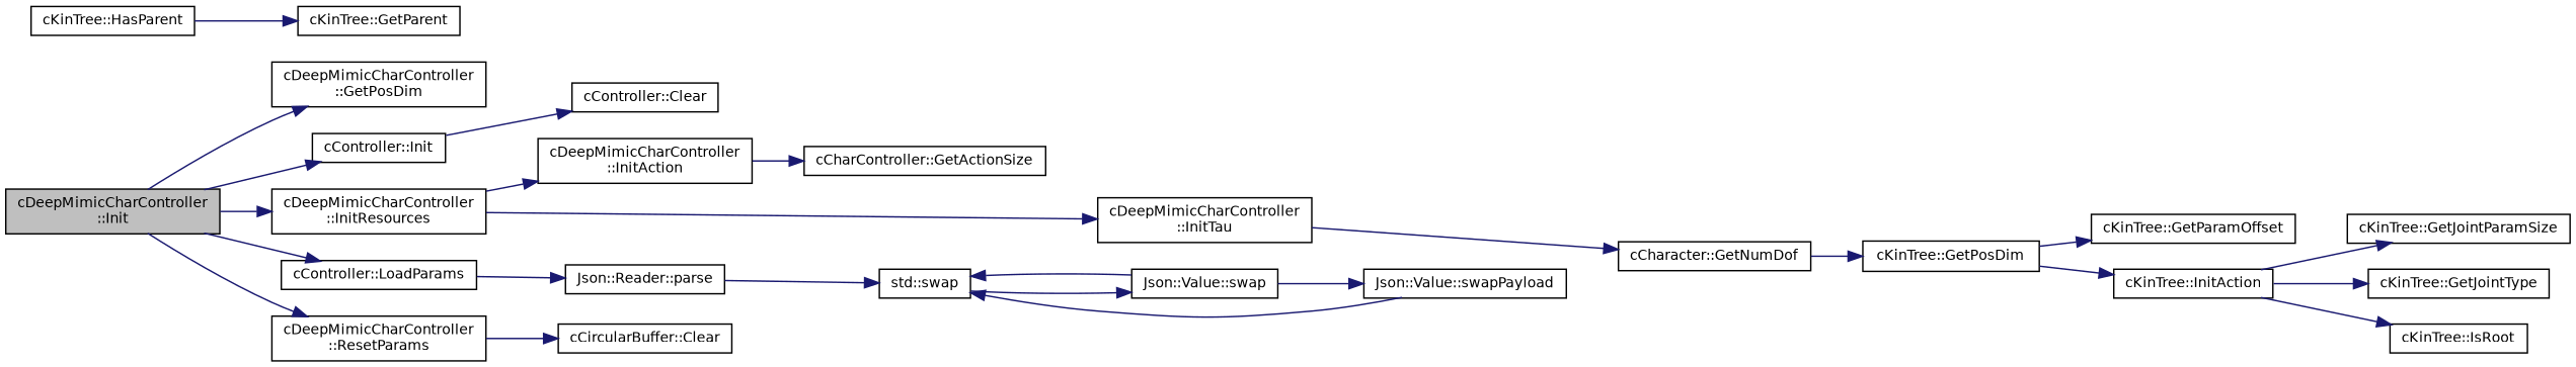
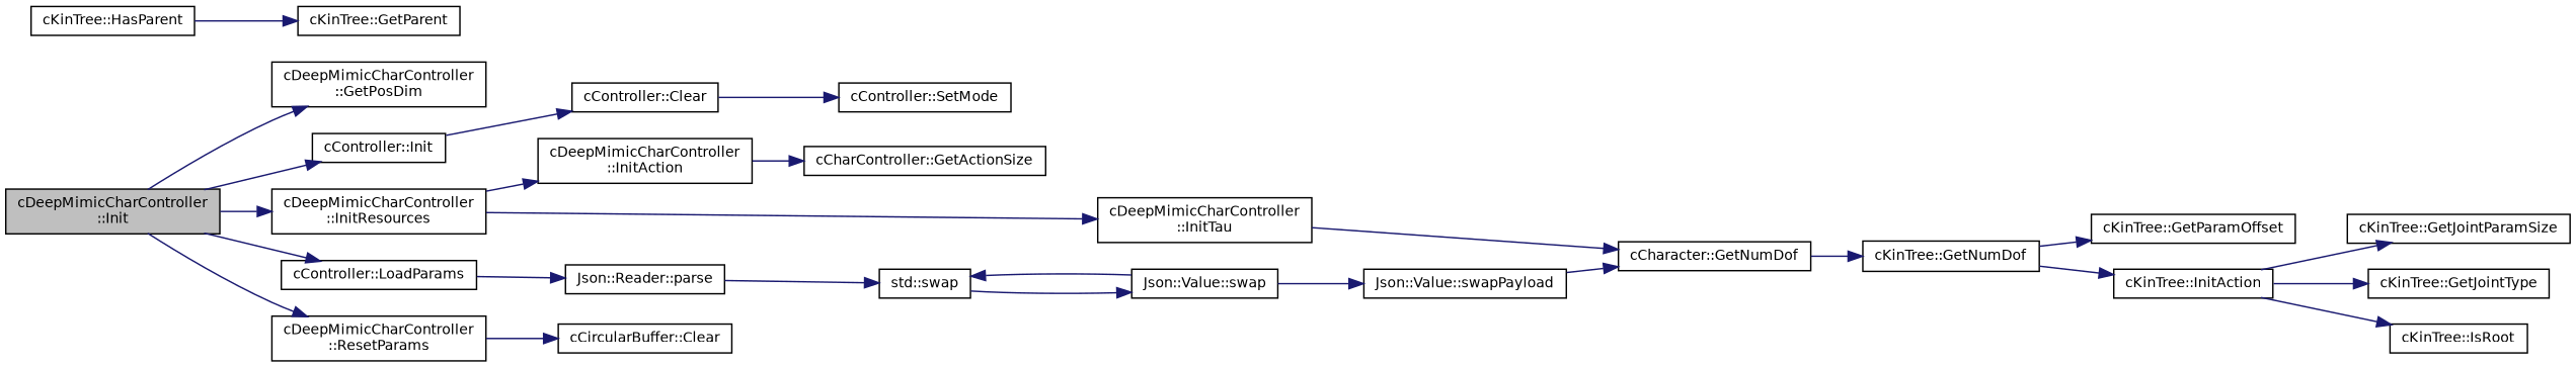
  digraph {
    rankdir=LR
    node [color=black fillcolor=white fontname=Helvetica fontsize=10 shape=record style=filled]
    edge [color=midnightblue fontname=Helvetica fontsize=10 labelfontname=Helvetica labelfontsize=10 style=solid]
    n1 [fillcolor=grey75 fontcolor=black height=0.2 label="cDeepMimicCharController\l::Init" width=0.4]
    n2 [height=0.2 label="cDeepMimicCharController\l::GetPosDim" width=0.4]
    n3 [height=0.2 label="cController::Init" width=0.4]
    n4 [height=0.2 label="cDeepMimicCharController\l::InitResources" width=0.4]
    n5 [height=0.2 label="cController::LoadParams" width=0.4]
    n6 [height=0.2 label="cDeepMimicCharController\l::ResetParams" width=0.4]
    n7 [height=0.2 label="cController::Clear" width=0.4]
    n8 [height=0.2 label="cDeepMimicCharController\l::InitAction" width=0.4]
    n9 [height=0.2 label="cDeepMimicCharController\l::InitTau" width=0.4]
    n10 [height=0.2 label="Json::Reader::parse" width=0.4]
    n11 [height=0.2 label="cCircularBuffer::Clear" width=0.4]
+   n12 [height=0.2 label="cController::SetMode" width=0.4]
    n13 [height=0.2 label="cCharController::GetActionSize" width=0.4]
    n14 [height=0.2 label="cCharacter::GetNumDof" width=0.4]
-   n15 [height=0.2 label="cKinTree::GetPosDim" width=0.4]
+   n15 [height=0.2 label="cKinTree::GetNumDof" width=0.4]
    n16 [height=0.2 label="cKinTree::GetParamOffset" width=0.4]
    n17 [height=0.2 label="cKinTree::InitAction" width=0.4]
    n18 [height=0.2 label="cKinTree::GetJointParamSize" width=0.4]
    n19 [height=0.2 label="cKinTree::GetJointType" width=0.4]
    n20 [height=0.2 label="cKinTree::IsRoot" width=0.4]
    n21 [height=0.2 label="cKinTree::HasParent" width=0.4]
    n22 [height=0.2 label="cKinTree::GetParent" width=0.4]
    n23 [height=0.2 label="std::swap" width=0.4]
    n24 [height=0.2 label="Json::Value::swap" width=0.4]
    n25 [height=0.2 label="Json::Value::swapPayload" width=0.4]
    n1 -> n2
    n1 -> n3
    n1 -> n4
    n1 -> n5
    n1 -> n6
    n3 -> n7
    n4 -> n8
    n4 -> n9
    n5 -> n10
    n6 -> n11
+   n7 -> n12
    n8 -> n13
    n9 -> n14
    n10 -> n23
    n14 -> n15
    n15 -> n16
    n15 -> n17
    n17 -> n18
    n17 -> n19
    n17 -> n20
    n21 -> n22
    n23 -> n24
    n24 -> n23
    n24 -> n25
-   n25 -> n23
+   n25 -> n14
  }
